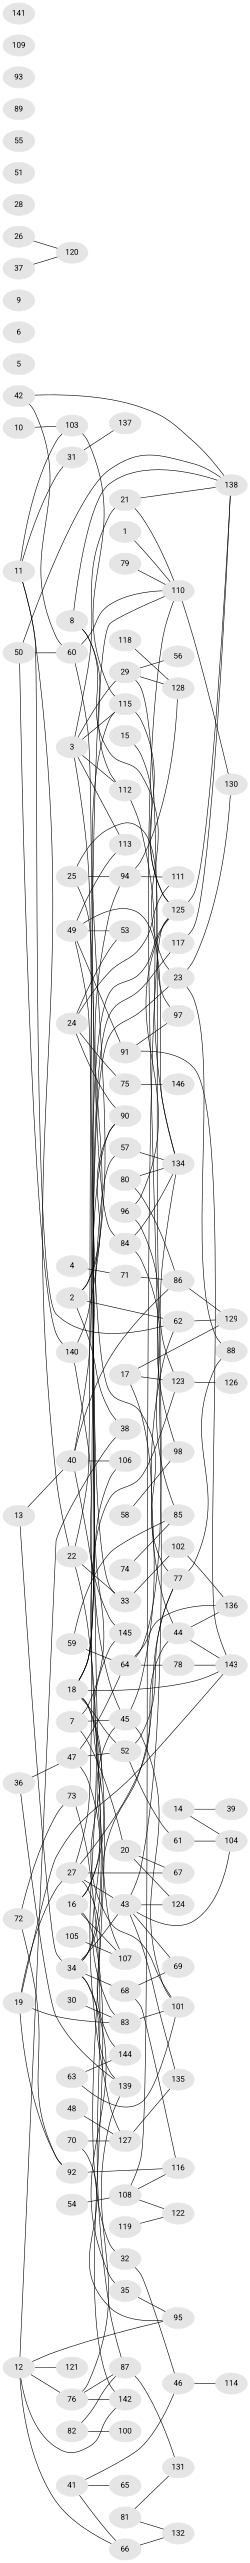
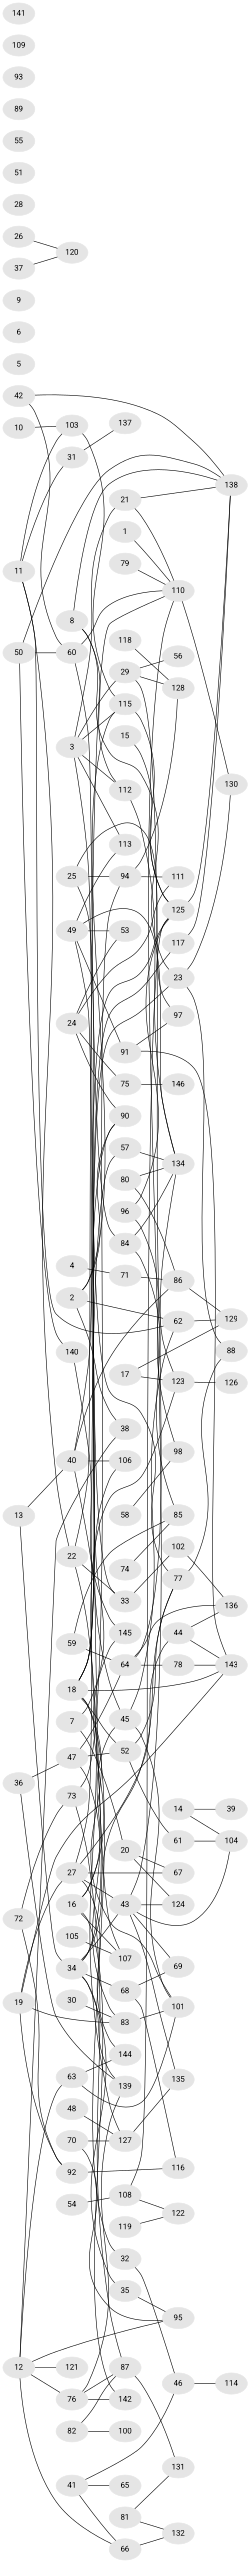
  graph {
    fontname=Roboto
    rankdir=LR
    node [color=gray90 fontname=Roboto style=filled]
    edge [fontname=Roboto]
    1
    110
    130
    2
    38
    62
    90
    115
    129
    125
    3
    21
    29
    107
    112
    113
    138
    123
    56
    128
    134
    4
    71
    86
    5
    6
    7
    20
    45
    106
    67
    124
    101
    8
    23
    88
    9
    10
    103
    11
    22
    31
    33
    127
    137
    12
    63
    66
    76
    95
    121
    144
    132
    142
    139
    87
    13
    34
    40
    43
    35
    68
    77
    14
    39
    104
    15
    16
    145
    17
    44
    143
    136
    126
    18
    32
    52
    117
    46
    61
    19
    27
    83
    92
    57
    116
    102
    135
    24
    53
    75
    111
    146
    25
    94
    97
    26
    120
    69
    28
    30
    114
    36
    47
    64
    37
    41
    65
    42
    60
    84
    78
    48
    49
    91
    50
    140
    51
    54
    108
    122
    55
    58
    98
    59
    85
    70
    72
    73
    131
    74
    79
    80
    81
    82
    100
    89
    93
    96
    105
    109
    118
    119
    141
    1 -- 110
    110 -- 130
    2 -- 38
    2 -- 62
    2 -- 90
    2 -- 115
    62 -- 129
    115 -- 125
    125 -- 138
    3 -- 115
    3 -- 21
    3 -- 29
    3 -- 107
    3 -- 112
    3 -- 113
    21 -- 110
    21 -- 138
    29 -- 123
    29 -- 56
    29 -- 128
    112 -- 134
    123 -- 126
    4 -- 71
    71 -- 86
    86 -- 129
    7 -- 20
-   7 -- 45
    7 -- 106
    20 -- 67
    20 -- 124
    45 -- 62
    45 -- 101
    8 -- 112
    8 -- 138
    8 -- 23
    23 -- 130
    23 -- 88
    10 -- 103
    103 -- 115
    11 -- 62
    11 -- 103
    11 -- 22
    11 -- 31
    22 -- 110
    22 -- 33
    22 -- 127
    31 -- 137
    33 -- 102
    127 -- 135
    12 -- 38
-   12 -- 142
+   12 -- 63
    12 -- 66
    12 -- 76
    12 -- 95
    12 -- 121
    63 -- 101
    63 -- 144
    66 -- 132
    76 -- 142
    76 -- 139
    76 -- 87
    87 -- 131
    13 -- 34
    13 -- 40
    34 -- 123
    34 -- 139
    34 -- 43
    34 -- 35
    34 -- 68
    34 -- 77
    40 -- 90
    40 -- 86
    40 -- 45
    40 -- 106
    43 -- 110
    43 -- 124
    43 -- 104
    43 -- 135
    43 -- 69
    35 -- 95
    68 -- 116
    68 -- 69
    77 -- 88
    14 -- 39
    14 -- 104
    15 -- 125
    16 -- 107
    16 -- 45
    16 -- 142
    16 -- 145
    17 -- 129
    17 -- 123
-   17 -- 44
    44 -- 143
    44 -- 136
    18 -- 125
    18 -- 101
    18 -- 23
    18 -- 143
    18 -- 32
    18 -- 52
    18 -- 117
    32 -- 46
    52 -- 77
    52 -- 61
    117 -- 138
    46 -- 114
    61 -- 104
    19 -- 143
    19 -- 27
    19 -- 83
    19 -- 92
    27 -- 67
    27 -- 144
    27 -- 43
    27 -- 44
    27 -- 57
    83 -- 101
    92 -- 116
    57 -- 134
    102 -- 136
    24 -- 90
    24 -- 53
    24 -- 75
    24 -- 111
    75 -- 146
    25 -- 33
    25 -- 94
    25 -- 97
    94 -- 128
    94 -- 111
    26 -- 120
    30 -- 83
    36 -- 139
    36 -- 47
    47 -- 52
    47 -- 83
    47 -- 64
    64 -- 134
    64 -- 136
    64 -- 78
    37 -- 120
    41 -- 66
    41 -- 46
    41 -- 65
    42 -- 138
    42 -- 60
    60 -- 110
    60 -- 84
    84 -- 134
    84 -- 85
    78 -- 143
    48 -- 127
    49 -- 113
    49 -- 134
    49 -- 77
    49 -- 53
    49 -- 91
    91 -- 143
    91 -- 97
    50 -- 138
    50 -- 60
    50 -- 140
    140 -- 145
    54 -- 108
    108 -- 125
-   108 -- 116
    108 -- 122
    58 -- 98
    59 -- 64
    59 -- 85
    70 -- 127
    70 -- 95
    72 -- 92
    72 -- 73
    73 -- 87
-   140 -- 94
+   73 -- 94
    74 -- 85
    79 -- 110
    80 -- 134
    80 -- 86
    81 -- 132
    81 -- 131
    82 -- 87
    82 -- 100
    96 -- 125
    96 -- 98
    105 -- 107
    118 -- 128
    119 -- 122
  }
